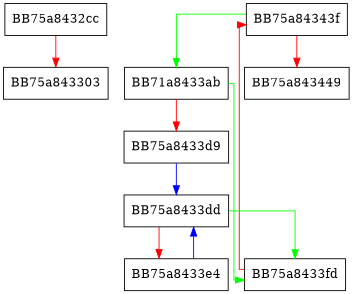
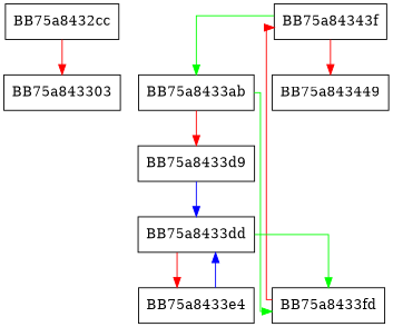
  digraph {
    splines=ortho
    node [shape=box]
    edge [color=red]
    BB75a8432cc
    BB75a843303
    BB75a84343f
-   BB75a8433ab [label=BB71a8433ab]
+   BB75a8433ab
    BB75a843449
    BB75a8433fd
    BB75a8433d9
    BB75a8433dd
    n9 [label=BB75a8433e4]
    BB75a8432cc -> BB75a843303
    BB75a84343f -> BB75a8433ab [color=green]
    BB75a84343f -> BB75a843449
    BB75a8433ab -> BB75a8433fd [color=green]
    BB75a8433ab -> BB75a8433d9
    BB75a8433fd -> BB75a84343f
    BB75a8433d9 -> BB75a8433dd [color=blue]
    BB75a8433dd -> BB75a8433fd [color=green]
    BB75a8433dd -> n9
    n9 -> BB75a8433dd [color=blue]
  }
